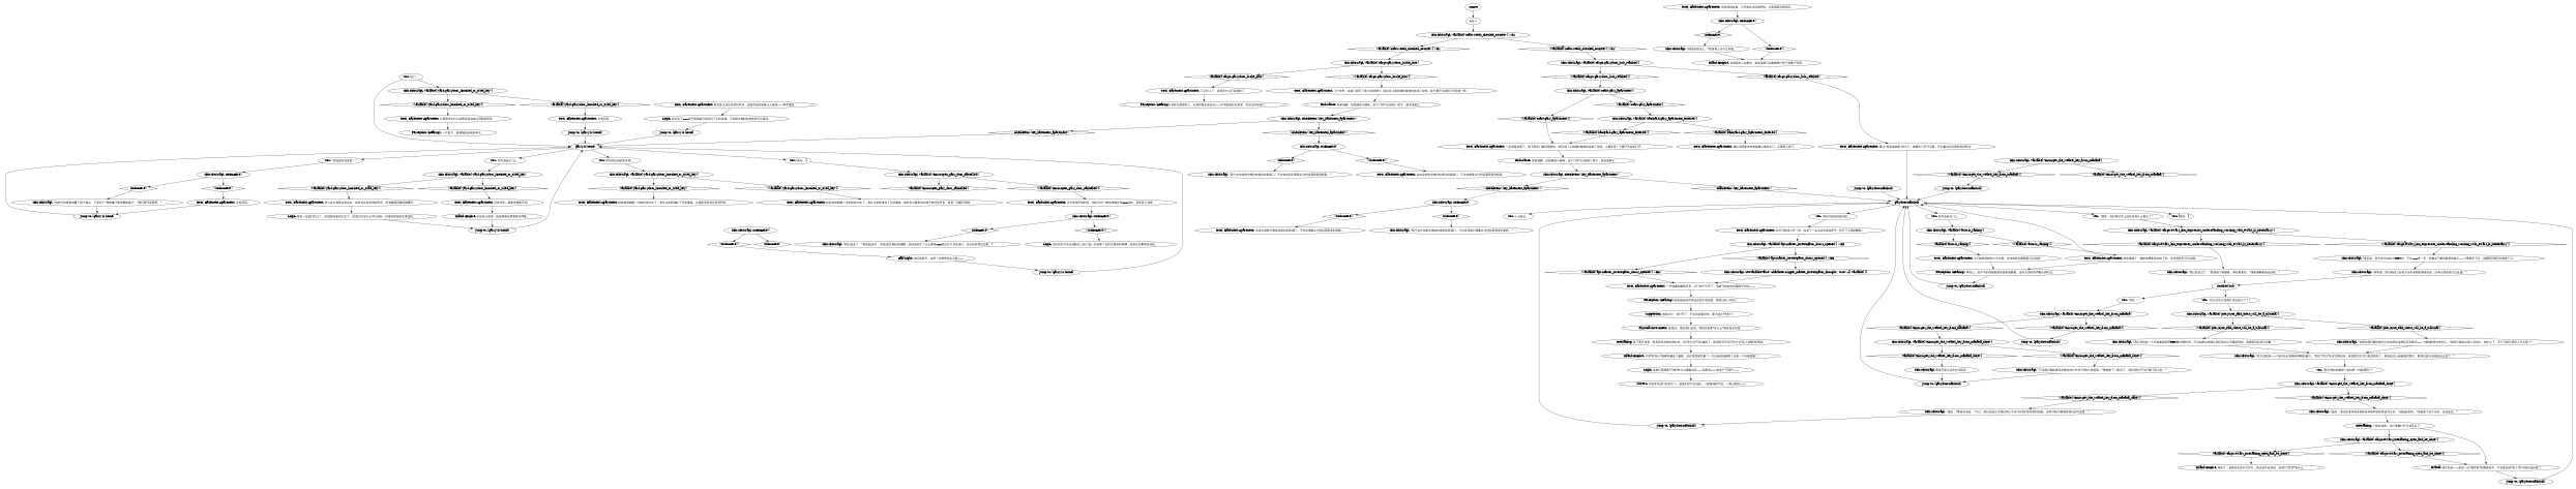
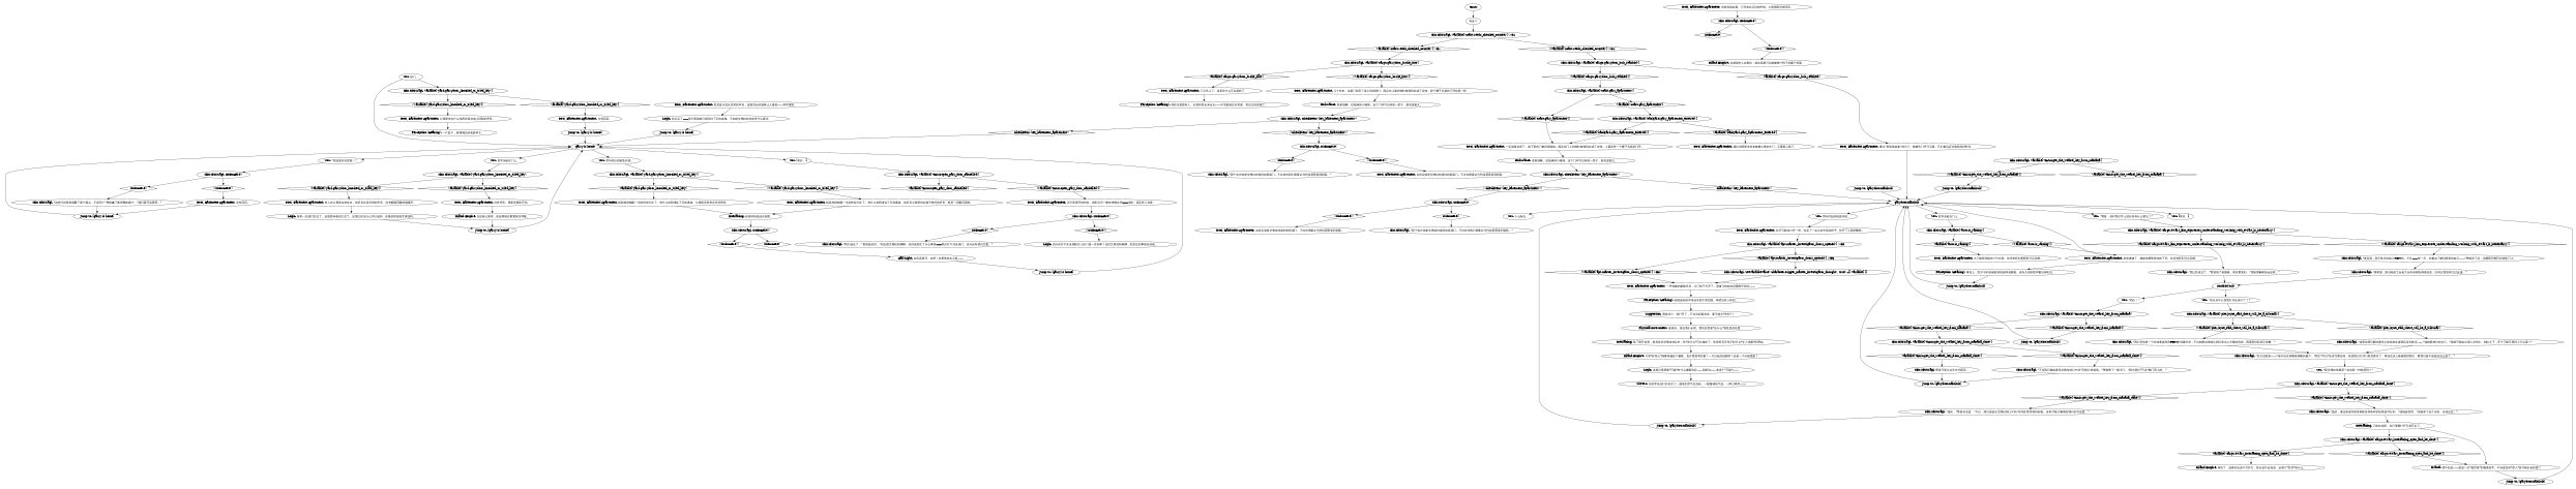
  digraph {
-   n1 [label=START]
+   n1 [label=TASK]
    n2 [label="有这个"]
    n3 [label="Kim Kitsuragi: Variable[\"coast.reeds_checked_counter\"] >=1"]
    n4 [label="Variable[\"coast.reeds_checked_counter\"] >=1" shape=diamond]
    n5 [label="!(Variable[\"coast.reeds_checked_counter\"] >=1)" shape=diamond]
    n6 [label="Kim Kitsuragi: Variable[\"cargo.garrydoor_broke_into\"]"]
    n7 [label="Kim Kitsuragi: Variable[\"cargo.garrydoor_hub_reached\"]"]
    n8 [label="Variable[\"cargo.garrydoor_broke_into\"]" shape=diamond]
    n9 [label="!(Variable[\"cargo.garrydoor_broke_into\"])" shape=diamond]
    n10 [label="Variable[\"cargo.garrydoor_hub_reached\"]" shape=diamond]
    n11 [label="!(Variable[\"cargo.garrydoor_hub_reached\"])" shape=diamond]
    n12 [label="Door, Basement Apartment: 有人在公寓里走来走去。你听见水流关闭的声音，还有碗碟清脆的碰撞声。"]
    n13 [label="Logic: 租客一定是打扫过了。这就意味着你太迟了。这里已经没什么可以做的，你最好回报给艾弗拉特。"]
    n14 [label="Jump to: [garry is home]"]
    n15 [label="Kim Kitsuragi: Variable[\"TASK.open_gary_door_cancelled\"]"]
    n16 [label="Variable[\"TASK.open_gary_door_cancelled\"]" shape=diamond]
    n17 [label="!(Variable[\"TASK.open_gary_door_cancelled\"])" shape=diamond]
    n18 [label="Door, Basement Apartment: 正打算离开的时候，你听见另一侧传来脚步声——没错，肯定有人在家。"]
    n19 [label="Kim Kitsuragi: IsKimHere()"]
    n20 [label="Jump to: [garydoormainhub]"]
    n21 [label=garydoormainhub]
    n22 [label="You: 用马列拉的钥匙开锁。"]
    n23 [label="You: 小心敲击。"]
    n24 [label="You: 把耳朵贴在门上。"]
    n25 [label="You: “警督，你对我们手上的任务有什么看法？”"]
    n26 [label="You: [离开。]"]
    n27 [label="Logic: 这栋公寓里面*可能*有什么重要信息……我是说……有这个*可能*……"]
    n28 [label="Shivers: 你的手扶住打开的大门，感觉到空气在流动。一股微弱的气流。一阵口哨声……"]
    n29 [label="Kim Kitsuragi: CheckItem(\"key_basement_apartment\")"]
    n30 [label="CheckItem(\"key_basement_apartment\")" shape=diamond]
    n31 [label="!(CheckItem(\"key_basement_apartment\"))" shape=diamond]
    n32 [label="Kim Kitsuragi: IsKimHere()"]
    n33 [label="IsKimHere()" shape=diamond]
    n34 [label="!(IsKimHere())" shape=diamond]
    n35 [label="Kim Kitsuragi: Variable[\"coast.gary_apartment\"]"]
    n36 [label="Variable[\"coast.gary_apartment\"]" shape=diamond]
    n37 [label="!(Variable[\"coast.gary_apartment\"])" shape=diamond]
    n38 [label="Kim Kitsuragi: Variable[\"backyard.gary_apartment_entered\"]"]
    n39 [label="Door, Basement Apartment: 一定就是这里了。地下室的门被风雨侵蚀。固定在门上的铜钉被海风吹成了绿色，上面还有一个狮子头状的门环。"]
    n40 [label="Variable[\"backyard.gary_apartment_entered\"]" shape=diamond]
    n41 [label="!(Variable[\"backyard.gary_apartment_entered\"])" shape=diamond]
    n42 [label="Endurance: 皇家雄狮。纪尧姆的小猫咪。这个门环可以持续一辈子，甚至是更久。"]
    n43 [label="Physical Instrument: 做得好。现在我们走吧。我肯定里面*没什么*有意思的东西。"]
    n44 [label="Interfacing: 除了离开这里，然后告诉艾弗拉特以外，你*没什么*可以做的了。私闯民宅可找不到什么*令人信服*的理由。"]
    n45 [label="Inland Empire: 只有*好奇心*能够跨越这个极限。也许里面有宝藏？一只白色的短吻鳄？还是一个水银喷泉？"]
    n46 [label="Kim Kitsuragi: “是的，”警督补充道。“不过，我们应该从艾弗拉特口中的‘马列拉’那里拿到钥匙。这样才能大幅增加我们的可信度。”"]
    n47 [label="Jump to: [garydoormainhub]"]
    n48 [label="You: 把耳朵贴在门上。"]
    n49 [label="Kim Kitsuragi: Variable[\"yard.garrydoor_knocked_or_tried_key\"]"]
    n50 [label="Variable[\"yard.garrydoor_knocked_or_tried_key\"]" shape=diamond]
    n51 [label="!(Variable[\"yard.garrydoor_knocked_or_tried_key\"])" shape=diamond]
    n52 [label="Door, Basement Apartment: 你尽可能地小声一些。你花了一会儿功夫晃动把手，松开了上面的螺栓。"]
    n53 [label="Kim Kitsuragi: Variable[\"apt.master_investigator_doors_opened\"] >=3"]
    n54 [label="Kim Kitsuragi: IsKimHere()"]
    n55 [label="IsKimHere()" shape=diamond]
    n56 [label="!(IsKimHere())" shape=diamond]
-   n57 [label="Kim Kitsuragi: “我猜里面没人。”警督看上去不太舒服。"]
    n58 [label="Inland Empire: 你感觉有人在看你，就在那扇可以俯瞰整个院子的窗户后面。"]
    n59 [label="Kim Kitsuragi: 警督只是点点头作为回应。"]
    n60 [label="Jump to: [garydoormainhub]"]
    n61 [label="Kim Kitsuragi: Variable[\"TASK.get_the_weasel_key_from_manana_done\"]"]
    n62 [label="Variable[\"TASK.get_the_weasel_key_from_manana_done\"]" shape=diamond]
    n63 [label="!(Variable[\"TASK.get_the_weasel_key_from_manana_done\"])" shape=diamond]
    n64 [label="Kim Kitsuragi: “是的，通过弄虚作假来获取各种各样的结果是可行的。”他抱起双臂。“你接受了这个任务。你来决定。”"]
    n65 [label="Interfacing: 门就在这里。你只需要打开它就可以了。"]
    n66 [label="Door, Basement Apartment: 几十年来，这扇门经历了多少风吹雨打。固定在上面的铜钉被海风吹成了绿色，那个狮子头状的门环也是一样。"]
    n67 [label="Endurance: 皇家雄狮。纪尧姆的小猫咪。这个门环可以持续一辈子，甚至是更久。"]
    n68 [label="Kim Kitsuragi: CheckItem(\"key_basement_apartment\")"]
    n69 [label="Door, Basement Apartment: 钥匙伸进锁眼一半的时候卡住了。有什么东西堵住了它的通道。你听见公寓里传出碟子粉碎的声音，然后一切重归寂静。"]
+   n70 [label="Interfacing: 租客的钥匙还在锁里。"]
    n71 [label="Kim Kitsuragi: IsKimHere()"]
    n72 [label="Kim Kitsuragi: IsKimHere()"]
    n73 [label="IsKimHere()" shape=diamond]
    n74 [label="!(IsKimHere())" shape=diamond]
    n75 [label="Kim Kitsuragi: “这样已经算是颠覆了那个观点，不是吗？”警督撇了眼周围的窗户。“我们离开这里吧。”"]
    n76 [label="Door, Basement Apartment: 没有回应。"]
    n77 [label="Jump to: [garry is home]"]
    n78 [label="IsKimHere()" shape=diamond]
    n79 [label="!(IsKimHere())" shape=diamond]
    n80 [label="Half Light: 你应该离开。走吧！在事情发生之前……"]
    n81 [label="Jump to: [garry is home]"]
    n82 [label="Perception (Hearing): 你听见里面有人，在房间里走来走去……不管是谁住在里面，肯定已经回家了。"]
    n83 [label="Kim Kitsuragi: “那个也许就是艾弗拉特提到的那扇门。不过首先我们需要从马列拉那里拿到钥匙。”"]
    n84 [label="Jump to: [garydoormainhub]"]
    n85 [label="Door, Basement Apartment: 这肯定就是艾弗拉特提到的那扇门。不过你需要从马列拉那里拿到钥匙。"]
    n86 [label="Door, Basement Apartment: 你轻轻敲击着。门环发出沉闷的声响。公寓里面没有回应。"]
    n87 [label="Kim Kitsuragi: Variable[\"pier.joyce_said_there_will_be_a_tribunal\"]"]
    n88 [label="Variable[\"pier.joyce_said_there_will_be_a_tribunal\"]" shape=diamond]
    n89 [label="!(Variable[\"pier.joyce_said_there_will_be_a_tribunal\"])" shape=diamond]
    n90 [label="Kim Kitsuragi: “如果在我们解决案件之前就发生雇佣兵宣判的话……”他的眼神与你交汇。“那就可能会出现人员伤亡。相比之下，开个门锁又算得上什么呢？”"]
    n91 [label="Kim Kitsuragi: “我介意的是一个本地暴徒利用RCM来消遣时间，不过如果这样能让我们查出上吊案的真相，我愿意对此表示谅解。”"]
    n92 [label="Kim Kitsuragi: “话又说回来……”他不自在地看着周围的窗户。“我们*可以*告诉艾弗拉特，就说我们打开门然后离开了。再说也没人偷偷跟踪我们，看我们是不是真的这么做了。”"]
    n93 [label="CheckItem(\"key_basement_apartment\")" shape=diamond]
    n94 [label="!(CheckItem(\"key_basement_apartment\"))" shape=diamond]
    n95 [label="garry is home"]
    n96 [label="Kim Kitsuragi: IsKimHere()"]
    n97 [label="You: 用马列拉的钥匙开锁。"]
    n98 [label="You: [离开。]"]
    n99 [label="You: “我知道你在里面！”"]
    n100 [label="IsKimHere()" shape=diamond]
    n101 [label="!(IsKimHere())" shape=diamond]
    n102 [label="Door, Basement Apartment: 这肯定就是艾弗拉特提到的那扇门。不过你需要从马列拉那里拿到钥匙。"]
    n103 [label="Jump to: [garydoormainhub]"]
    n104 [label="Perception (Hearing): 事实上，院子中的你被诡异的寂静包围着。连鸟儿的叽喳声都没有听见。"]
    n105 [label="Kim Kitsuragi: Variable[\"cargo.evrart_interfacing_open_and_be_done\"]"]
    n106 [label="Drama: 我不知道……您是一位*很厉害*的撒谎高手。不知道您的*潜入*技巧相比如何呢？"]
    n107 [label="Variable[\"cargo.evrart_interfacing_open_and_be_done\"]" shape=diamond]
    n108 [label="!(Variable[\"cargo.evrart_interfacing_open_and_be_done\"])" shape=diamond]
    n109 [label="Door, Basement Apartment: 通往“黄鼠狼老巢”的大门，被狮头门环守卫着。它们都见证过曾经的好时光。"]
    n110 [label="Kim Kitsuragi: Variable[\"yard.garrydoor_knocked_or_tried_key\"]"]
    n111 [label="Variable[\"yard.garrydoor_knocked_or_tried_key\"]" shape=diamond]
    n112 [label="!(Variable[\"yard.garrydoor_knocked_or_tried_key\"])" shape=diamond]
    n113 [label="Jump to: [garry is home]"]
    n114 [label="Door, Basement Apartment: 通往法西斯支持者破败公寓的大门，又重新上锁了。"]
    n115 [label="Kim Kitsuragi: “老实说，我不是为此加入RCM的。不过——每一天，你都会了解到更新的自己……”警督回了话，但眼睛仍然盯在软垫门上。"]
    n116 [label="Kim Kitsuragi: “很明显，跟当地的工会老大合作来获取调查信息，没有让我觉得太过反感。”"]
    n117 [label="Untitled hub"]
    n118 [label="Perception (Hearing): 一只盘子，玻璃制品或者是杯子。"]
    n119 [label="Door, Basement Apartment: 然后是水龙头关闭的声音，这股完全的寂静让人感觉……异常紧张。"]
    n120 [label="Logic: 你太迟了——那只黄鼠狼已经回到了它的老巢。不知道艾弗拉特对此有什么看法。"]
    n121 [label="Door, Basement Apartment: 一声轻微的噼啪声后，大门终于打开了。思绪飞快地在你脑海中掠过……"]
    n122 [label="Perception (Hearing): 钥匙旋转的声音还在院子里回荡。希望没有人听到。"]
    n123 [label="Suggestion: 我说伙计，你打开了，不过没必要进去。要不就太*失礼*了。"]
    n124 [label="Door, Basement Apartment: 没有声音。里面安静的可怕。"]
    n125 [label="Inland Empire: 在这栋公寓里，就连黑暗也紧紧屏住呼吸。"]
    n126 [label="Kim Kitsuragi: Variable[\"cargo.evrart_kim_expresses_understanding_worknig_with_evrart_is_necessarry\"]"]
    n127 [label="Variable[\"cargo.evrart_kim_expresses_understanding_worknig_with_evrart_is_necessarry\"]" shape=diamond]
    n128 [label="!(Variable[\"cargo.evrart_kim_expresses_understanding_worknig_with_evrart_is_necessarry\"])" shape=diamond]
    n129 [label="Kim Kitsuragi: “我已经说过了，”警督推了推眼镜，再次重复到。“我能理解难免会这样。”"]
    n130 [label="Kim Kitsuragi: Variable[\"TASK.get_the_weasel_key_from_manana\"]"]
    n131 [label="Variable[\"TASK.get_the_weasel_key_from_manana\"]" shape=diamond]
    n132 [label="!(Variable[\"TASK.get_the_weasel_key_from_manana\"])" shape=diamond]
    n133 [label="Kim Kitsuragi: Variable[\"TASK.get_the_weasel_key_from_manana_done\"]"]
    n134 [label="Jump to: [garydoormainhub]"]
    n135 [label="Variable[\"TASK.get_the_weasel_key_from_manana_done\"]" shape=diamond]
    n136 [label="!(Variable[\"TASK.get_the_weasel_key_from_manana_done\"])" shape=diamond]
    n137 [label="Door, Basement Apartment: 门又关上了。这里没什么可以做的了。"]
    n138 [label="Variable[\"apt.master_investigator_doors_opened\"] >=3" shape=diamond]
    n139 [label="!(Variable[\"apt.master_investigator_doors_opened\"] >=3)" shape=diamond]
    n140 [label="Kim Kitsuragi: SetVariableValue(\"character.trigger_master_investigator_thought\", true) --[[ Variable[ ]]"]
    n141 [label="You: “所以你不介意我打开这扇门了？”"]
    n142 [label="You: “明白！”"]
    n143 [label="Kim Kitsuragi: Variable[\"yard.garrydoor_knocked_or_tried_key\"]"]
    n144 [label="Variable[\"yard.garrydoor_knocked_or_tried_key\"]" shape=diamond]
    n145 [label="!(Variable[\"yard.garrydoor_knocked_or_tried_key\"])" shape=diamond]
    n146 [label="Door, Basement Apartment: 没有回应。"]
    n147 [label="Door, Basement Apartment: 公寓里传出什么东西掉落在地上碎裂的声音。"]
    n148 [label="Door, Basement Apartment: 大门被雨洗刷的十分光滑。你没有听到里面有什么动静。"]
    n149 [label="Jump to: [garydoormainhub]"]
    n150 [label="Inland Empire: 再说了，如果你永远不打开它，就永远不会知道，这扇门*背后*有什么。"]
    n151 [label="Kim Kitsuragi: “不过我们确实要找艾弗拉特口中的‘马列拉’拿钥匙。”警督瞥了一眼大门。“因为我们*不会*破门而入的。”"]
    n152 [label="Jump to: [garry is home]"]
    n153 [label="Kim Kitsuragi: Variable[\"auto.is_raining\"]"]
    n154 [label="Variable[\"auto.is_raining\"]" shape=diamond]
    n155 [label="!(Variable[\"auto.is_raining\"])" shape=diamond]
    n156 [label="Door, Basement Apartment: 皮垫磨破了，粗糙地摩挲着你的下巴。你没有听到什么动静。"]
    n157 [label="Kim Kitsuragi: “那个也许就是艾弗拉特提到的那扇门。不过首先我们需要从马列拉那里拿到钥匙。”"]
    n158 [label="You: 敲门。"]
    n159 [label="Door, Basement Apartment: 钥匙伸进锁眼一半的时候卡住了。有什么东西堵住了它的通道。公寓里没有发出任何声响。"]
    n160 [label="Kim Kitsuragi: “我们该走了，”警督低语到，“回去跟艾弗拉特聊聊，告诉他发生了什么事情——我们打不开这扇门。也许还有替代方案。”"]
    n161 [label="IsKimHere()" shape=diamond]
    n162 [label="!(IsKimHere())" shape=diamond]
    n163 [label="Logic: 也许你打不开这扇陌生人的门是一件好事？去找艾弗拉特聊聊，把发生的事情告诉他。"]
    n164 [label="You: “跟艾弗拉特撒谎？这也算一种选择吗？”"]
    n165 [label="Kim Kitsuragi: Variable[\"TASK.get_the_weasel_key_from_manana\"]"]
    n166 [label="Variable[\"TASK.get_the_weasel_key_from_manana\"]" shape=diamond]
    n167 [label="!(Variable[\"TASK.get_the_weasel_key_from_manana\"])" shape=diamond]
    n1 -> n2
    n2 -> n3
    n3 -> n4
    n3 -> n5
    n4 -> n6
    n5 -> n7
    n6 -> n8
    n6 -> n9
    n7 -> n10
    n7 -> n11
    n8 -> n137
    n9 -> n66
    n10 -> n109
    n11 -> n35
    n12 -> n13
    n13 -> n14
    n14 -> n95
    n15 -> n16
    n15 -> n17
    n17 -> n18
    n18 -> n19
    n19 -> n161
    n19 -> n162
    n20 -> n21
    n21 -> n22
    n21 -> n23
    n21 -> n24
    n21 -> n25
    n21 -> n26
    n22 -> n52
    n24 -> n153
    n25 -> n126
    n27 -> n28
    n29 -> n30
    n29 -> n31
    n30 -> n21
    n31 -> n32
    n32 -> n33
    n32 -> n34
    n33 -> n83
    n34 -> n85
    n35 -> n36
    n35 -> n37
    n36 -> n38
    n37 -> n39
    n38 -> n40
    n38 -> n41
    n39 -> n42
    n40 -> n114
    n41 -> n39
    n42 -> n29
    n43 -> n44
    n44 -> n45
    n45 -> n27
    n46 -> n47
    n47 -> n21
    n48 -> n49
    n49 -> n50
    n49 -> n51
    n50 -> n124
    n51 -> n12
    n52 -> n53
    n53 -> n138
    n53 -> n139
    n54 -> n55
    n54 -> n56
-   n55 -> n57
    n56 -> n58
-   n57 -> n58
    n59 -> n60
    n60 -> n21
    n61 -> n62
    n61 -> n63
    n62 -> n64
    n63 -> n46
    n64 -> n65
    n65 -> n105
    n65 -> n106
    n66 -> n67
    n67 -> n68
    n68 -> n93
    n68 -> n94
+   n69 -> n70
+   n70 -> n71
    n71 -> n78
    n71 -> n79
    n72 -> n73
    n72 -> n74
    n73 -> n75
    n74 -> n76
    n75 -> n77
    n76 -> n77
    n77 -> n95
    n79 -> n80
    n80 -> n81
    n81 -> n95
    n84 -> n21
    n86 -> n54
    n87 -> n88
    n87 -> n89
    n88 -> n90
    n89 -> n91
    n90 -> n92
    n91 -> n92
    n92 -> n164
    n93 -> n95
    n94 -> n96
    n95 -> n48
    n95 -> n97
    n95 -> n98
    n95 -> n99
    n96 -> n100
    n96 -> n101
    n97 -> n110
    n98 -> n15
    n99 -> n72
    n100 -> n157
    n101 -> n102
    n103 -> n21
    n104 -> n103
    n105 -> n107
    n105 -> n108
    n106 -> n149
    n107 -> n150
    n108 -> n106
    n109 -> n21
    n110 -> n111
    n110 -> n112
    n111 -> n159
    n112 -> n69
    n113 -> n95
    n115 -> n116
    n116 -> n117
    n117 -> n141
    n117 -> n142
    n119 -> n120
    n120 -> n152
    n121 -> n122
    n122 -> n123
    n123 -> n43
    n124 -> n125
    n125 -> n14
    n126 -> n127
    n126 -> n128
    n127 -> n129
    n128 -> n115
    n129 -> n117
    n130 -> n131
    n130 -> n132
    n131 -> n133
    n132 -> n134
    n133 -> n135
    n133 -> n136
    n134 -> n21
    n135 -> n59
    n136 -> n151
    n137 -> n82
    n138 -> n140
    n139 -> n121
    n140 -> n121
    n141 -> n87
    n142 -> n130
    n143 -> n144
    n143 -> n145
    n144 -> n146
    n145 -> n147
    n146 -> n113
    n147 -> n118
-   n148 -> n104
    n149 -> n21
    n151 -> n60
    n152 -> n95
    n153 -> n154
    n153 -> n155
    n154 -> n148
    n155 -> n156
    n156 -> n21
    n156 -> n104
    n158 -> n95
    n158 -> n143
+   n159 -> n70
    n161 -> n160
    n162 -> n163
    n164 -> n61
    n165 -> n166
    n165 -> n167
    n167 -> n84
  }
